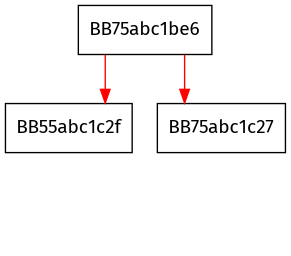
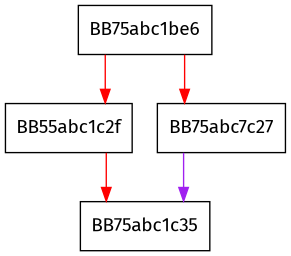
  digraph {
    fontname="Fira Sans"
    splines=ortho
    node [fontname="Fira Sans" shape=box]
    edge [color=red fontname="Fira Sans"]
    n1 [label=BB75abc1be6]
    n2 [label=BB55abc1c2f]
-   BB75abc1c27
+   BB75abc1c27 [label=BB75abc7c27]
+   BB75abc1c35
    n1 -> n2
    n1 -> BB75abc1c27
+   n2 -> BB75abc1c35
+   BB75abc1c27 -> BB75abc1c35 [color=purple]
  }
